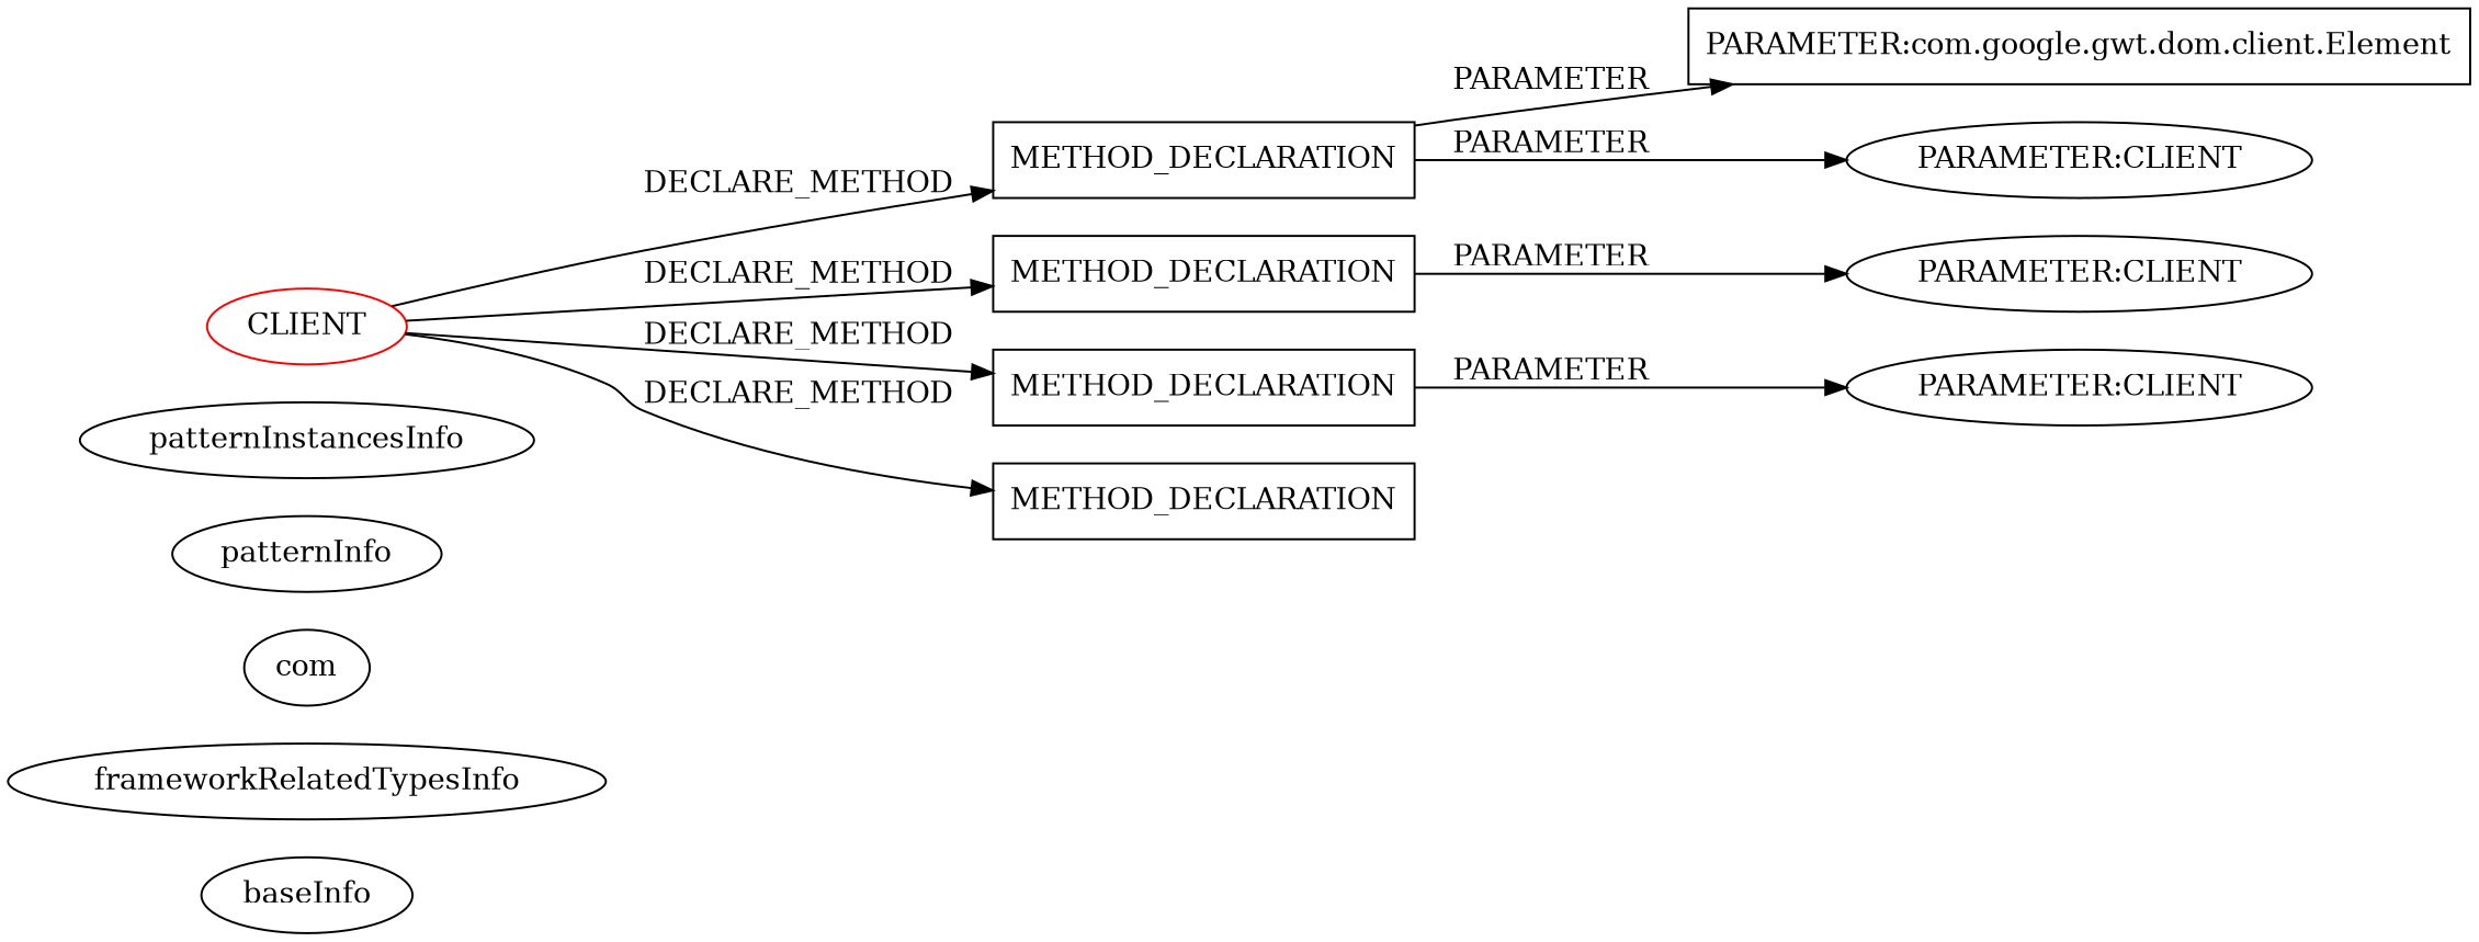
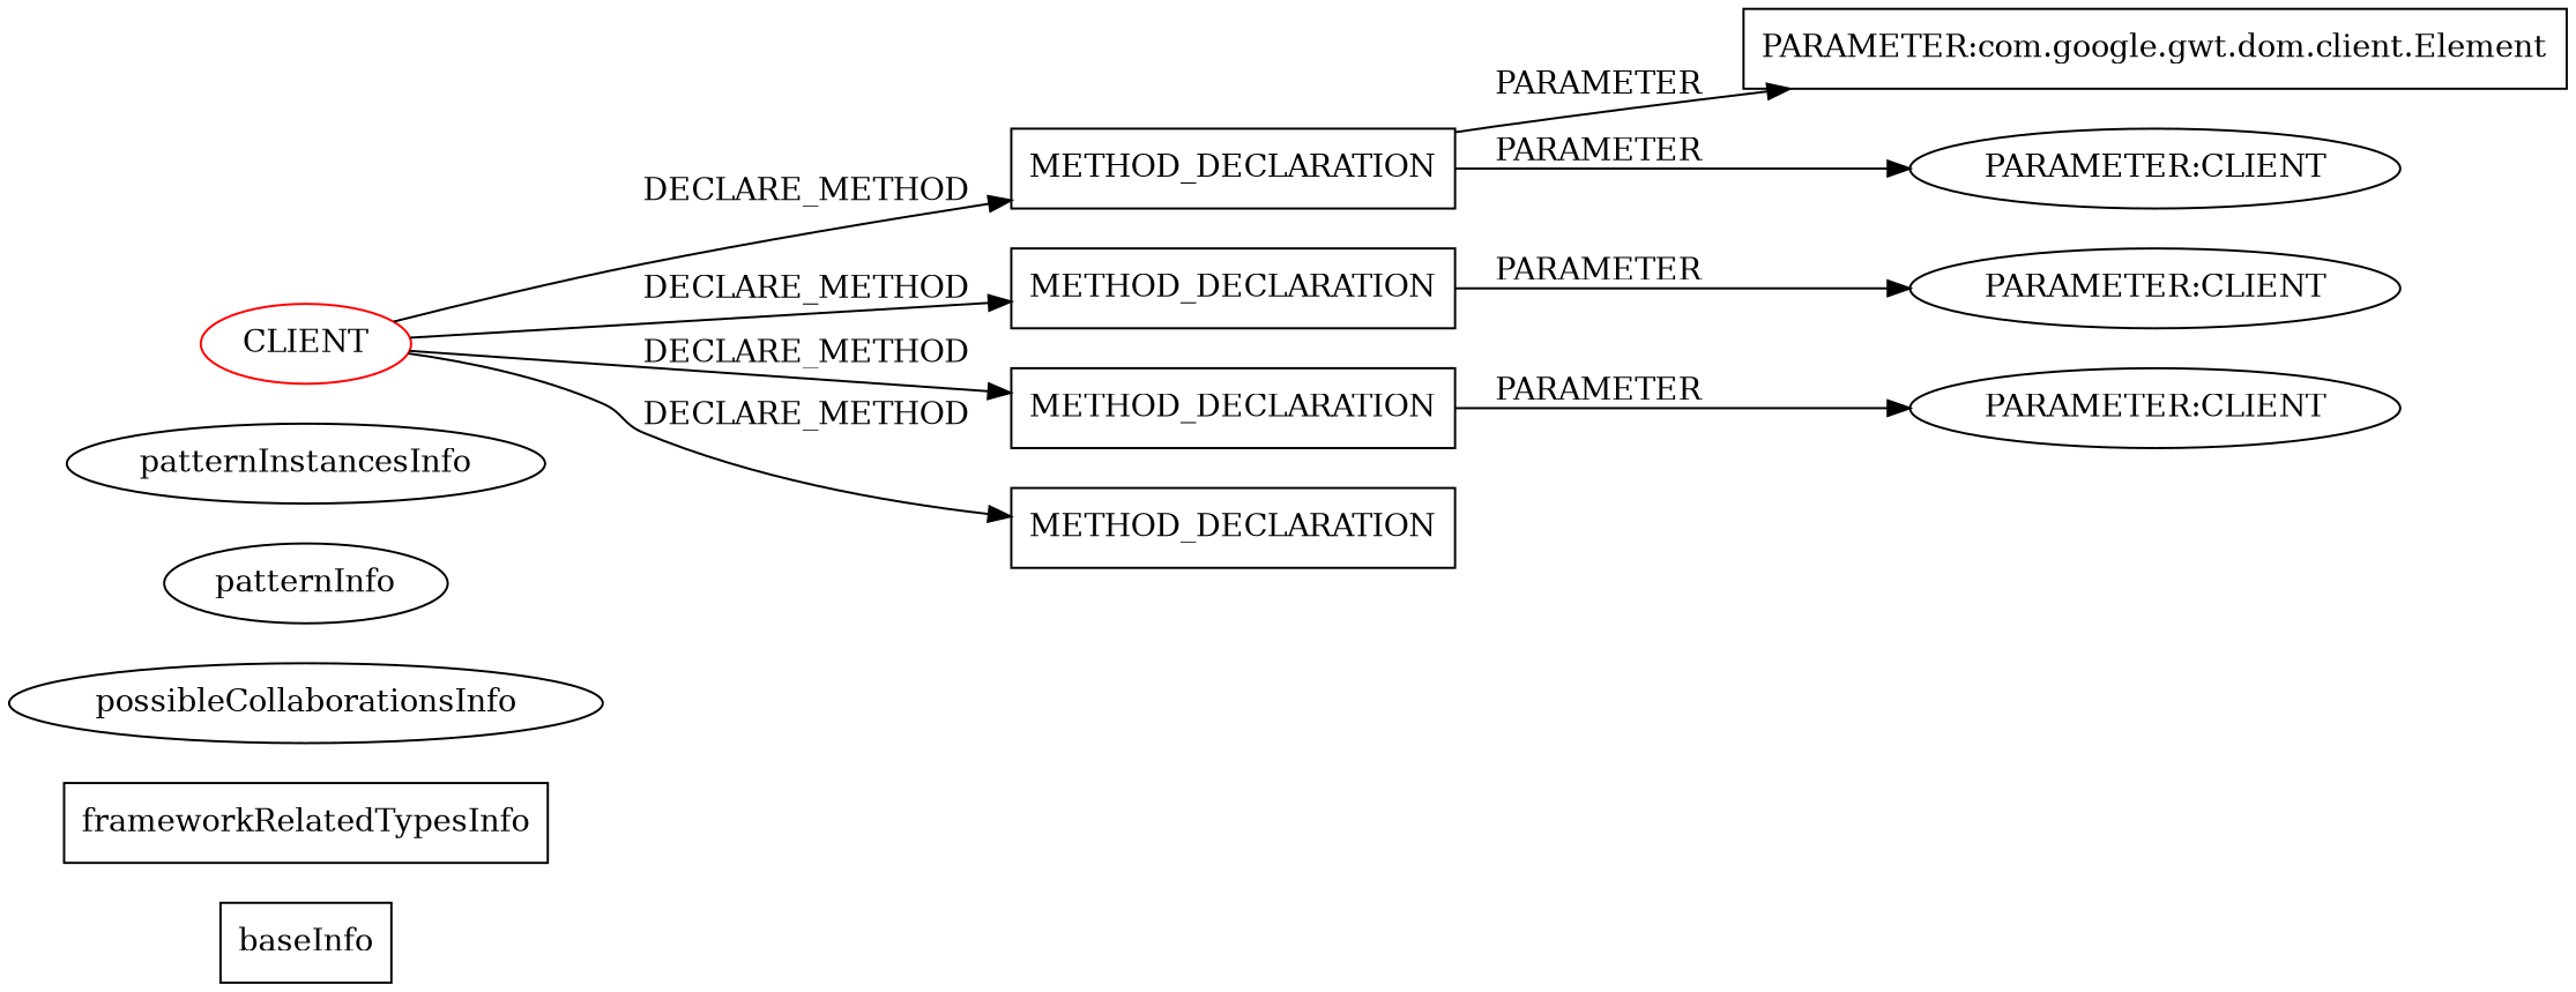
  digraph {
    rankdir=LR
    node [isFrameworkType=false]
-   baseInfo [category=pattern graphId=1571 isAnonymous=false possibleRelation=false isFrameworkType=""]
-   frameworkRelatedTypesInfo [isFrameworkType=""]
-   possibleCollaborationsInfo [label=com isFrameworkType=""]
+   baseInfo [category=pattern graphId=1571 isAnonymous=false possibleRelation=false shape=box isFrameworkType=""]
+   frameworkRelatedTypesInfo [shape=box isFrameworkType=""]
+   possibleCollaborationsInfo [isFrameworkType=""]
    patternInfo [frequency=3.0 patternRootClient=0 isFrameworkType=""]
    patternInstancesInfo [0="karlwettin-kodapan-gwt-google-map-v3~/karlwettin-kodapan-gwt-google-map-v3/kodapan-gwt-google-map-v3-master/src/main/java/se/kodapan/gwt/google/maps/v3/client/Map.java~Map~3366" 1="mstahv-g-leaflet~/mstahv-g-leaflet/g-leaflet-master/src/main/java/org/peimari/gleaflet/client/Map.java~Map~4095" 2="karlwettin-kodapan-gwt-google-map-v3~/karlwettin-kodapan-gwt-google-map-v3/kodapan-gwt-google-map-v3-master/src/main/java/se/kodapan/gwt/google/maps/v3/client/StreetViewPanorama.java~StreetViewPanorama~3360" isFrameworkType=""]
    n6 [label="PARAMETER:com.google.gwt.dom.client.Element" shape=box vertexType=PARAMETER_DECLARATION]
    n7 [label=METHOD_DECLARATION shape=box vertexType=CLIENT_METHOD_DECLARATION]
    n8 [label="PARAMETER:CLIENT" vertexType=PARAMETER_DECLARATION]
    n9 [color=red label=CLIENT vertexType=ROOT_CLIENT_CLASS_DECLARATION]
    n10 [label=METHOD_DECLARATION shape=box vertexType=CLIENT_METHOD_DECLARATION]
    n11 [label=METHOD_DECLARATION shape=box vertexType=CLIENT_METHOD_DECLARATION]
    n12 [label=METHOD_DECLARATION shape=box vertexType=CLIENT_METHOD_DECLARATION]
    n13 [label="PARAMETER:CLIENT" vertexType=PARAMETER_DECLARATION]
    n14 [label="PARAMETER:CLIENT" vertexType=PARAMETER_DECLARATION]
    n7 -> n6 [label=PARAMETER]
    n7 -> n8 [label=PARAMETER]
    n9 -> n7 [label=DECLARE_METHOD]
    n9 -> n10 [label=DECLARE_METHOD]
    n9 -> n11 [label=DECLARE_METHOD]
    n9 -> n12 [label=DECLARE_METHOD]
    n10 -> n13 [label=PARAMETER]
    n11 -> n14 [label=PARAMETER]
  }
